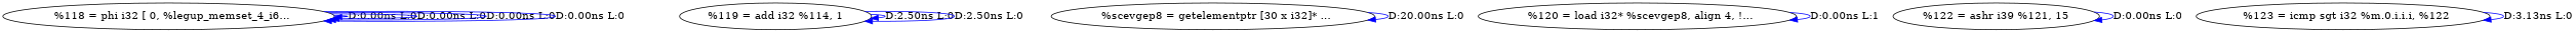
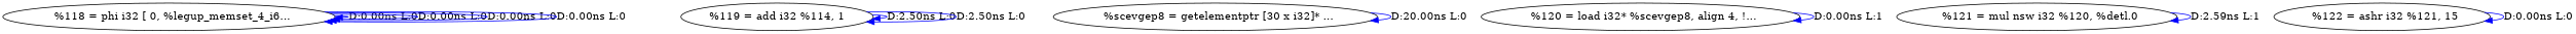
  digraph {
    fontname="DejaVu Serif"
    node [fontname="DejaVu Serif"]
    edge [color=blue fontname="DejaVu Serif"]
    n1 [label="  %118 = phi i32 [ 0, %legup_memset_4_i6..."]
    n2 [label="%119 = add i32 %114, 1"]
    n3 [label="  %scevgep8 = getelementptr [30 x i32]* ..."]
    n4 [label="  %120 = load i32* %scevgep8, align 4, !..."]
-   n6 [label="%122 = ashr i39 %121, 15"]
-   n7 [label="  %123 = icmp sgt i32 %m.0.i.i.i, %122"]
+   n5 [label="  %121 = mul nsw i32 %120, %detl.0"]
+   n6 [label="  %122 = ashr i32 %121, 15"]
    n1 -> n1 [label="D:0.00ns L:0"]
    n1 -> n1 [label="D:0.00ns L:0"]
    n1 -> n1 [label="D:0.00ns L:0"]
    n1 -> n1 [label="D:0.00ns L:0"]
    n2 -> n2 [label="D:2.50ns L:0"]
    n2 -> n2 [label="D:2.50ns L:0"]
    n3 -> n3 [label="D:20.00ns L:0"]
    n4 -> n4 [label="D:0.00ns L:1"]
+   n5 -> n5 [label="D:2.59ns L:1"]
    n6 -> n6 [label="D:0.00ns L:0"]
-   n7 -> n7 [label="D:3.13ns L:0"]
  }
